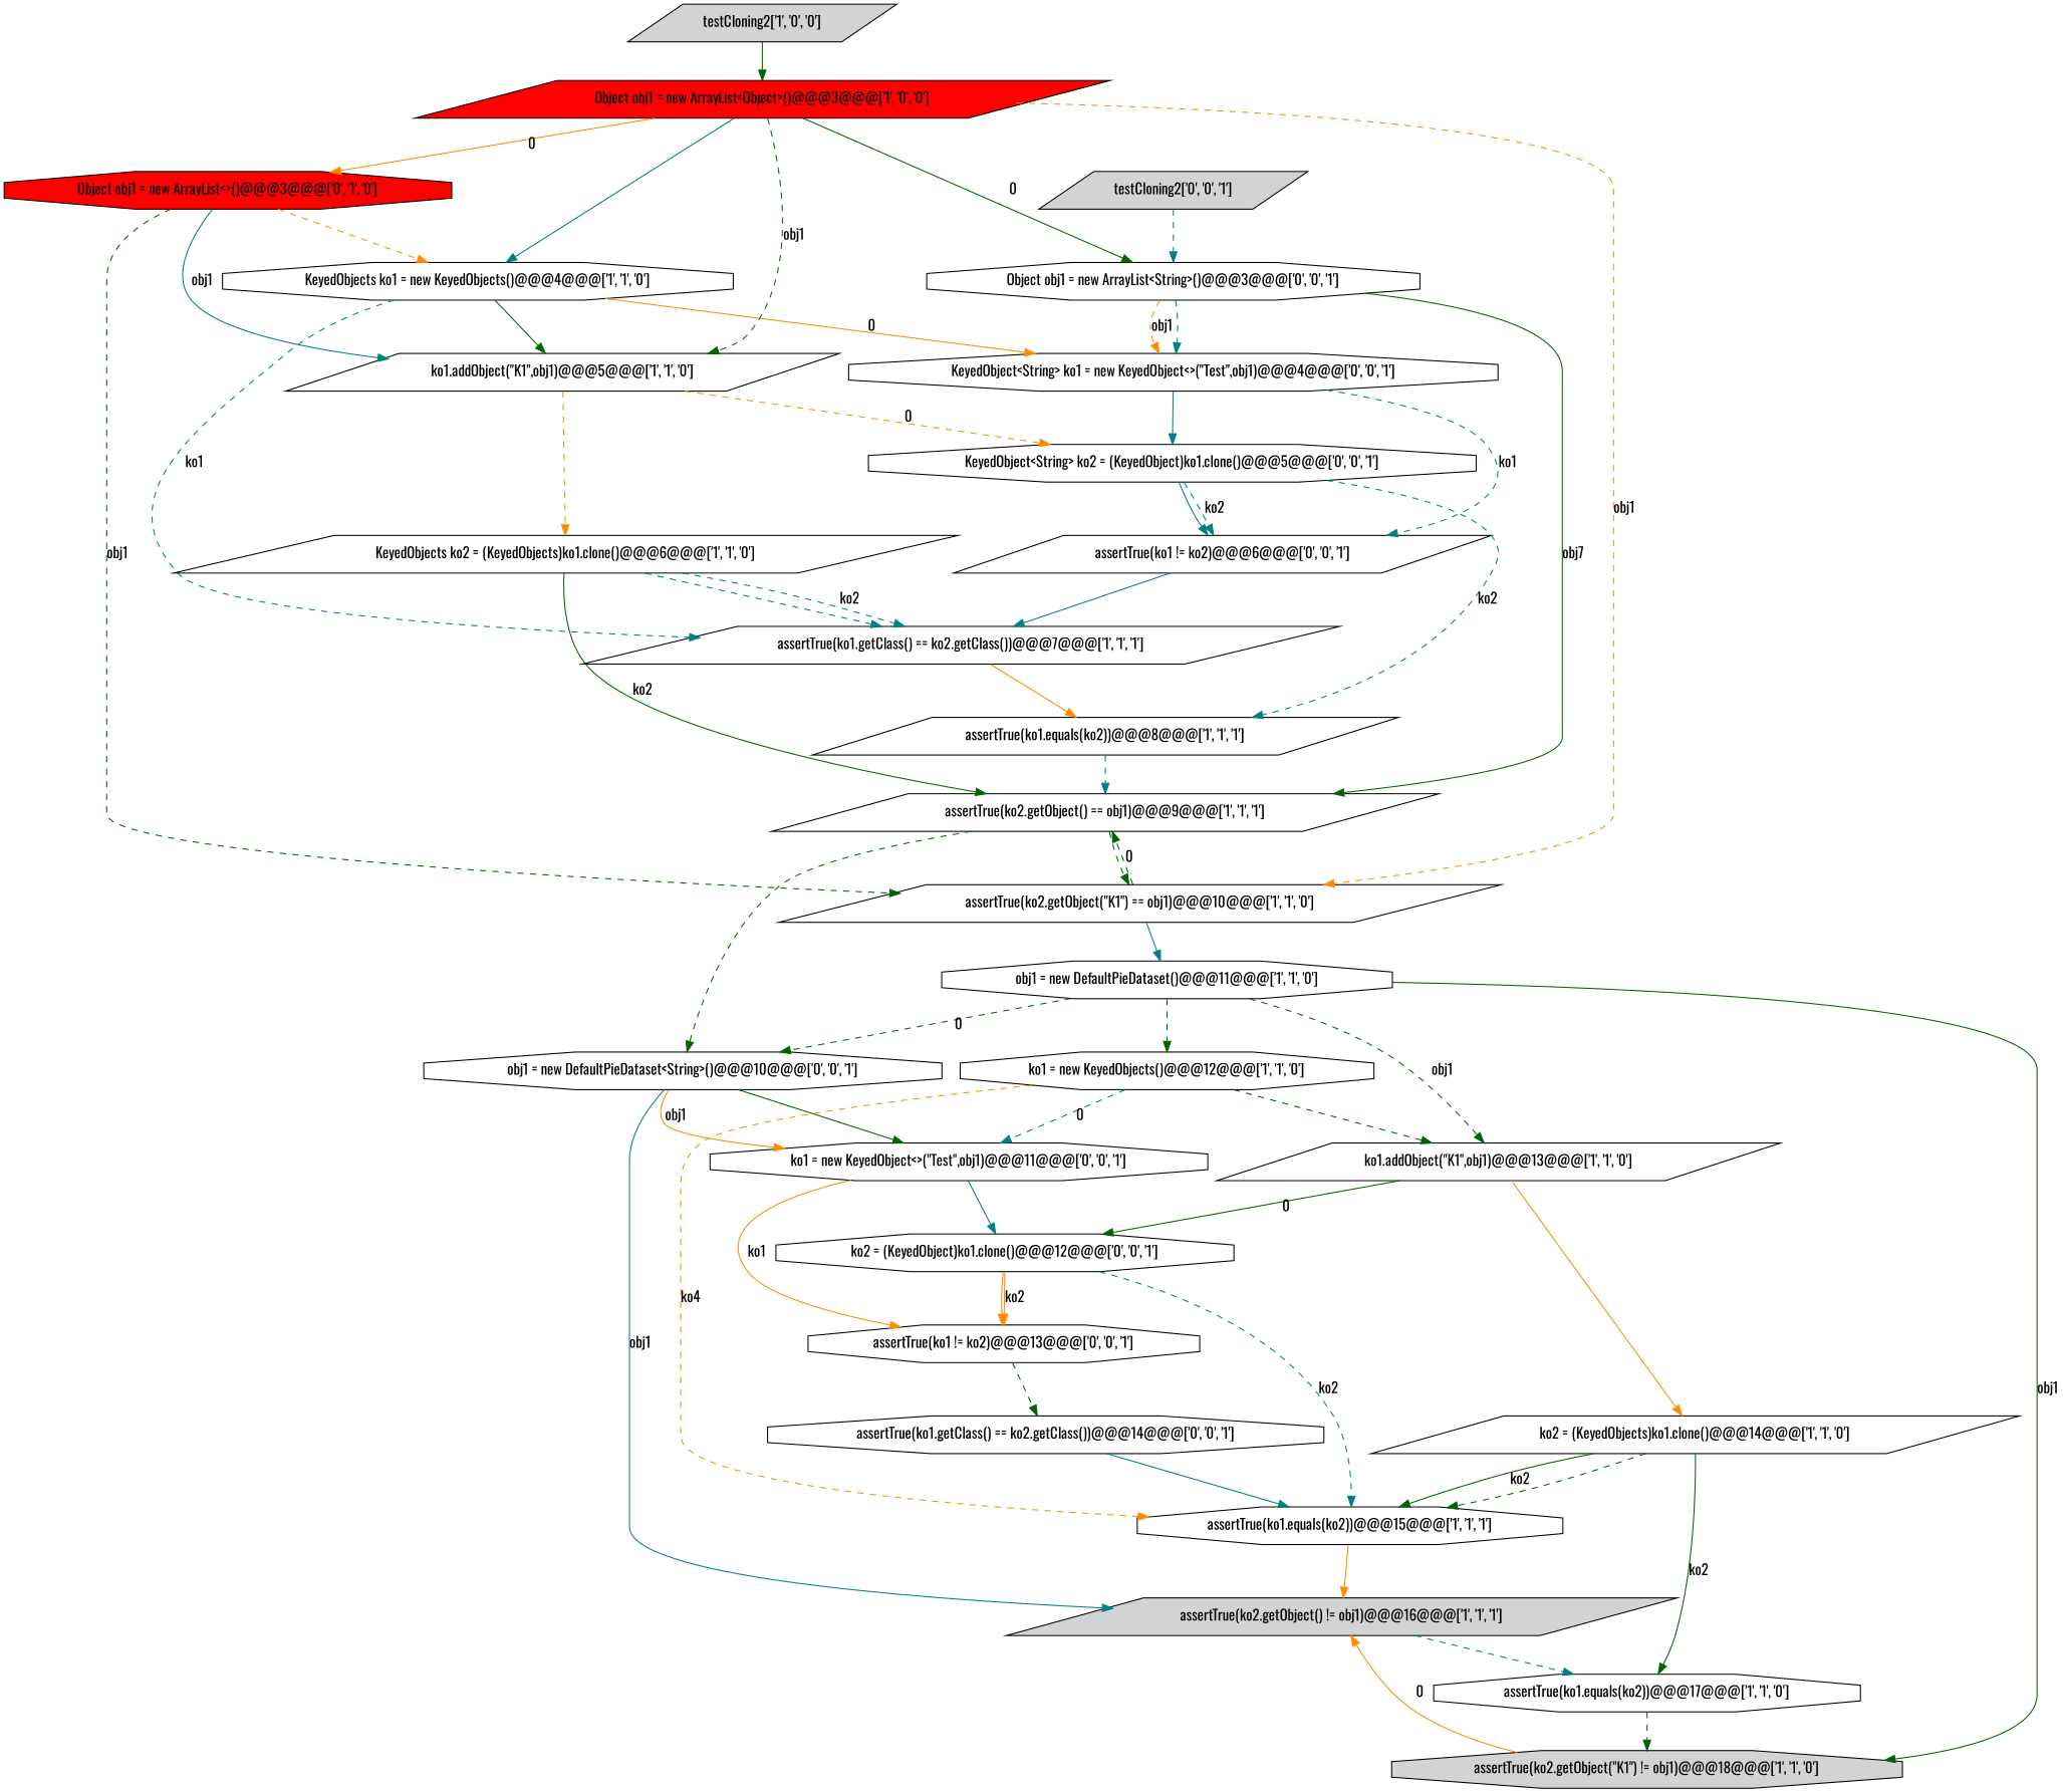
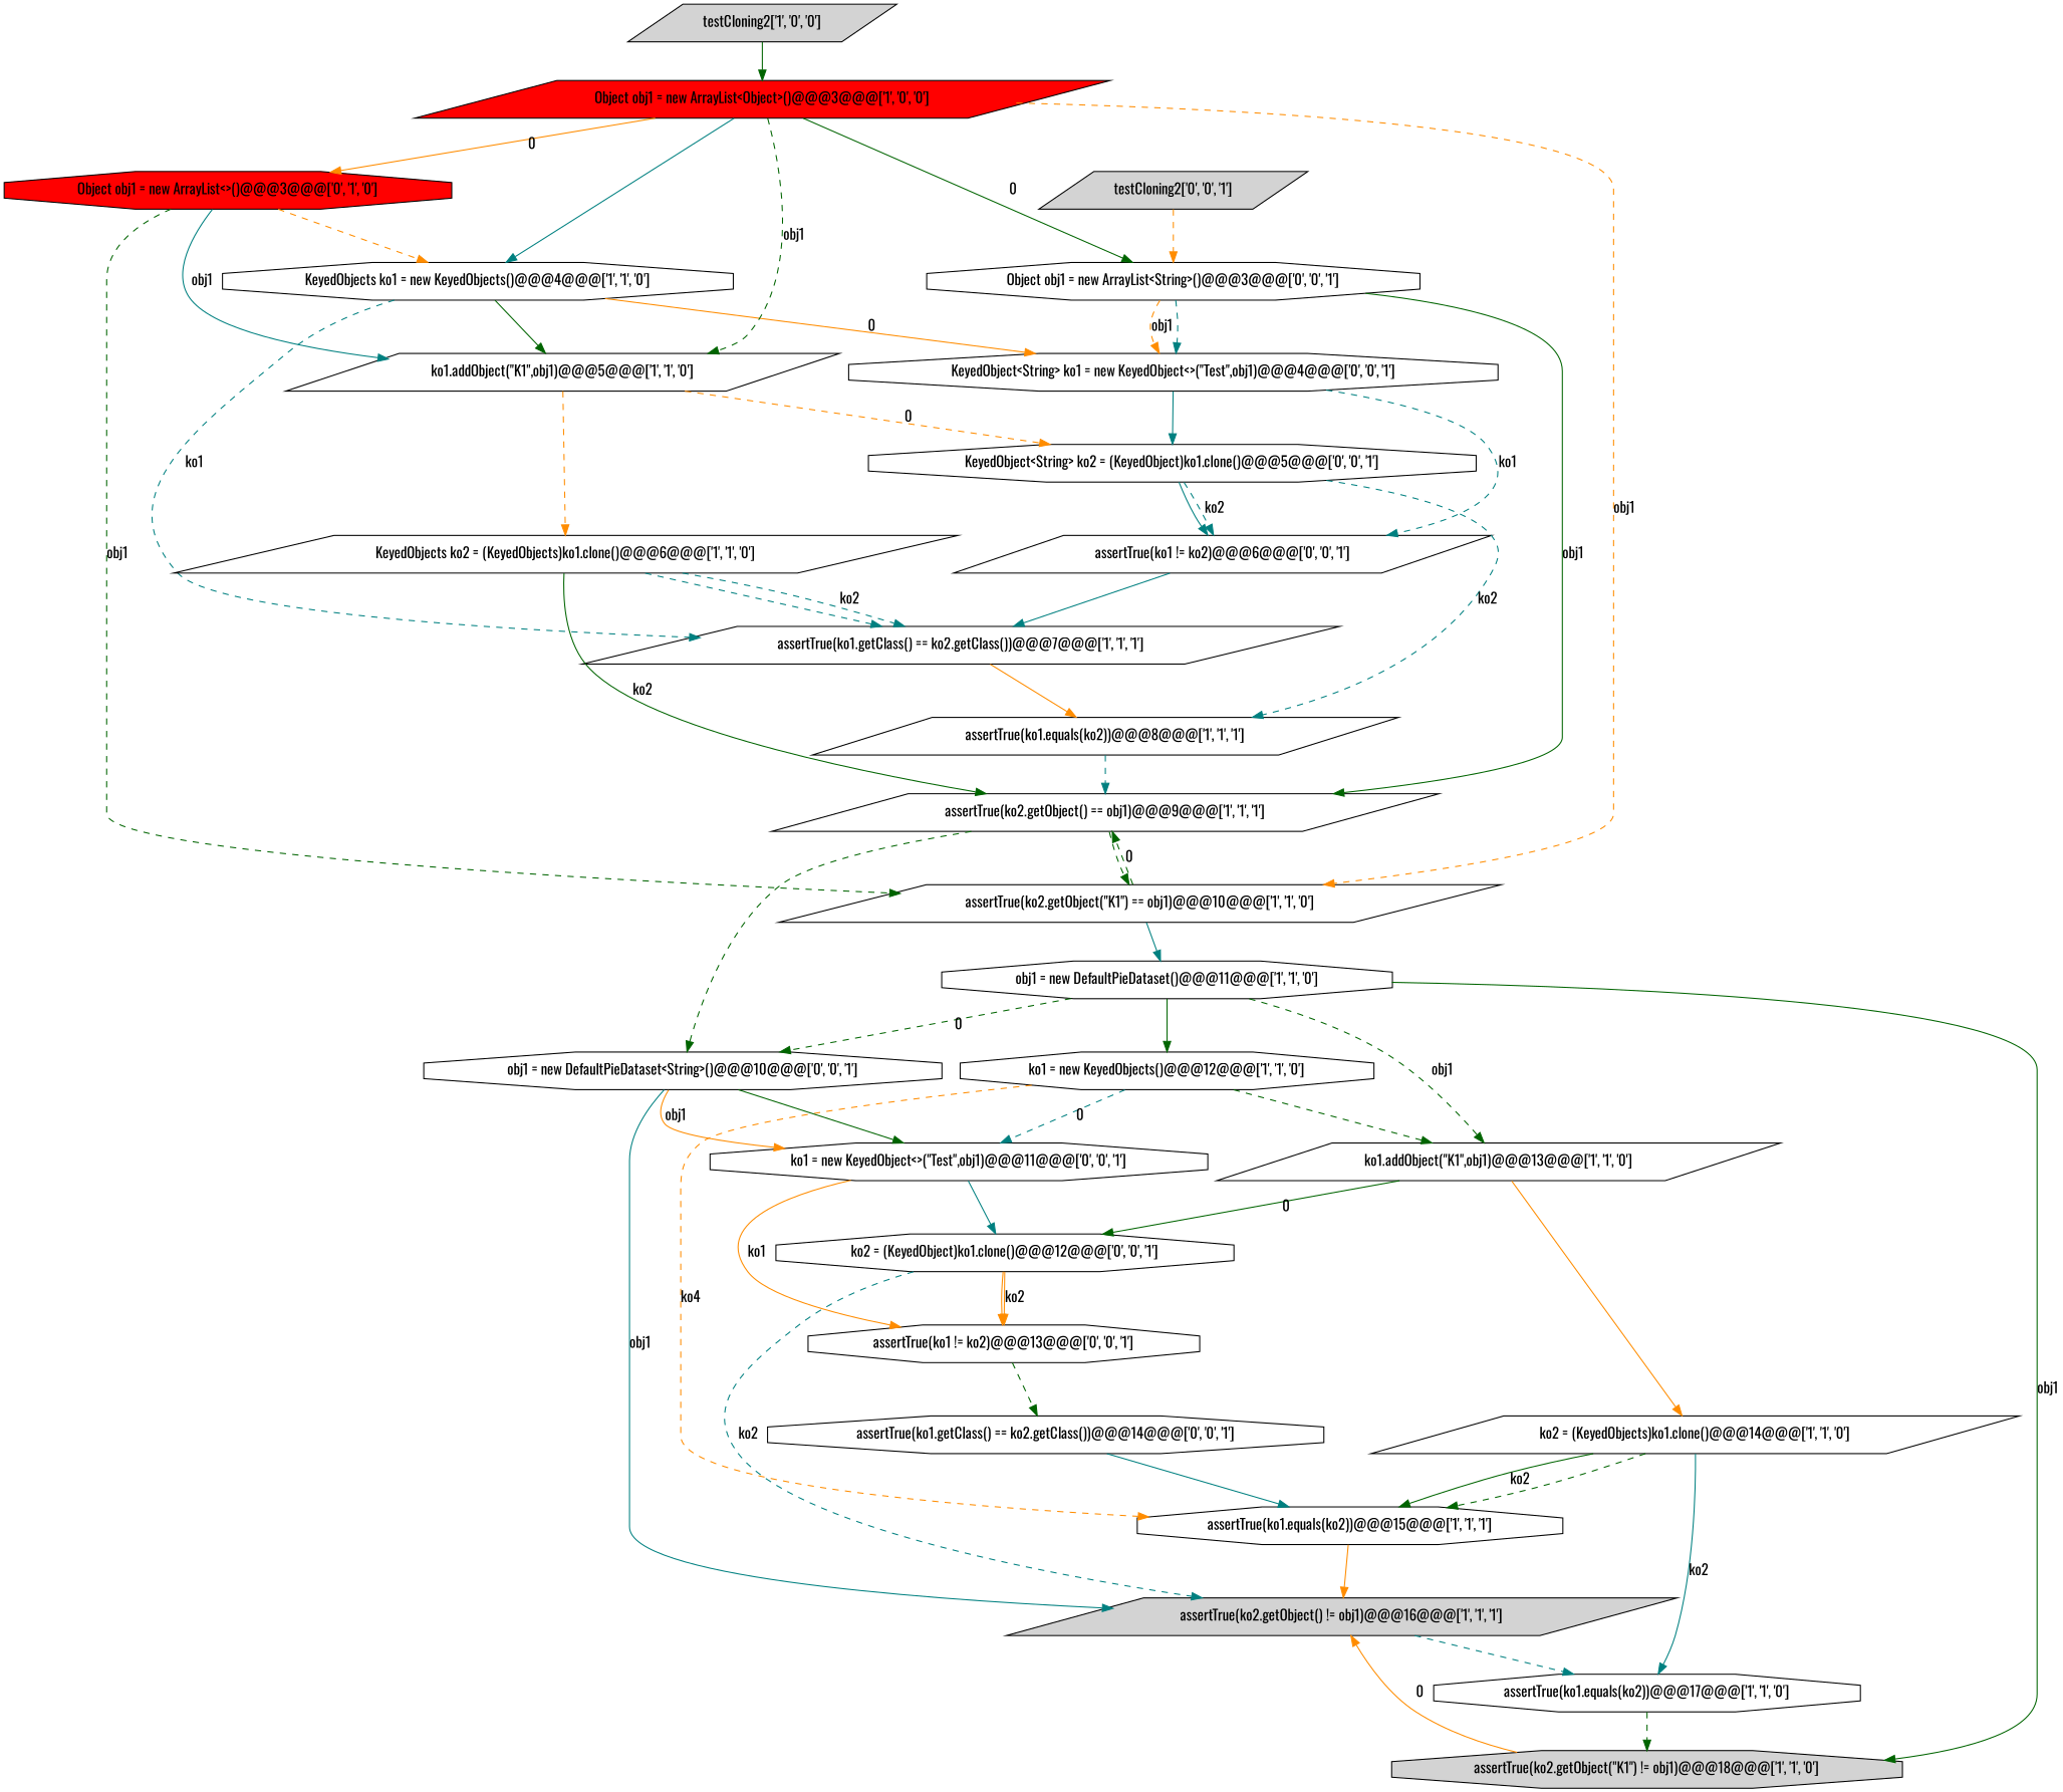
  digraph {
    fontname=Oswald
    node [fillcolor=white fontname=Oswald shape=octagon style=filled]
    edge [color=teal fontname=Oswald style=dashed]
    n1 [label="assertTrue(ko1.equals(ko2))@@@15@@@['1', '1', '1']"]
    n2 [fillcolor=lightgray label="assertTrue(ko2.getObject() != obj1)@@@16@@@['1', '1', '1']" shape=parallelogram]
    n3 [label="assertTrue(ko1.equals(ko2))@@@17@@@['1', '1', '0']"]
    n4 [fillcolor=lightgray label="assertTrue(ko2.getObject(\"K1\") != obj1)@@@18@@@['1', '1', '0']"]
    n5 [label="ko1 = new KeyedObjects()@@@12@@@['1', '1', '0']"]
    n6 [label="ko1.addObject(\"K1\",obj1)@@@13@@@['1', '1', '0']" shape=parallelogram]
    n7 [label="ko1 = new KeyedObject<>(\"Test\",obj1)@@@11@@@['0', '0', '1']"]
    n8 [label="ko2 = (KeyedObjects)ko1.clone()@@@14@@@['1', '1', '0']" shape=parallelogram]
    n9 [label="ko2 = (KeyedObject)ko1.clone()@@@12@@@['0', '0', '1']"]
    n10 [label="assertTrue(ko1 != ko2)@@@13@@@['0', '0', '1']"]
    n11 [fillcolor=red label="Object obj1 = new ArrayList<>()@@@3@@@['0', '1', '0']"]
    n12 [label="KeyedObjects ko1 = new KeyedObjects()@@@4@@@['1', '1', '0']"]
    n13 [label="assertTrue(ko2.getObject(\"K1\") == obj1)@@@10@@@['1', '1', '0']" shape=parallelogram]
    n14 [label="ko1.addObject(\"K1\",obj1)@@@5@@@['1', '1', '0']" shape=parallelogram]
    n15 [label="KeyedObject<String> ko1 = new KeyedObject<>(\"Test\",obj1)@@@4@@@['0', '0', '1']"]
    n16 [label="assertTrue(ko1.getClass() == ko2.getClass())@@@7@@@['1', '1', '1']" shape=parallelogram]
    n17 [label="obj1 = new DefaultPieDataset()@@@11@@@['1', '1', '0']"]
    n18 [label="assertTrue(ko2.getObject() == obj1)@@@9@@@['1', '1', '1']" shape=parallelogram]
    n19 [label="KeyedObject<String> ko2 = (KeyedObject)ko1.clone()@@@5@@@['0', '0', '1']"]
    n20 [label="KeyedObjects ko2 = (KeyedObjects)ko1.clone()@@@6@@@['1', '1', '0']" shape=parallelogram]
    n21 [label="assertTrue(ko1 != ko2)@@@6@@@['0', '0', '1']" shape=parallelogram]
    n22 [label="assertTrue(ko1.equals(ko2))@@@8@@@['1', '1', '1']" shape=parallelogram]
    n23 [label="assertTrue(ko1.getClass() == ko2.getClass())@@@14@@@['0', '0', '1']"]
    n24 [fillcolor=red label="Object obj1 = new ArrayList<Object>()@@@3@@@['1', '0', '0']" shape=parallelogram]
    n25 [label="Object obj1 = new ArrayList<String>()@@@3@@@['0', '0', '1']"]
    n26 [label="obj1 = new DefaultPieDataset<String>()@@@10@@@['0', '0', '1']"]
    n27 [fillcolor=lightgray label="testCloning2['1', '0', '0']" shape=parallelogram]
    n28 [fillcolor=lightgray label="testCloning2['0', '0', '1']" shape=parallelogram]
    n1 -> n2 [color=darkorange style=solid]
    n2 -> n3
    n3 -> n4 [color=darkgreen]
    n4 -> n2 [color=darkorange label=0 style=solid]
    n5 -> n1 [color=darkorange label=ko4]
    n5 -> n6 [color=darkgreen]
    n5 -> n7 [label=0]
    n6 -> n8 [color=darkorange style=solid]
    n6 -> n9 [color=darkgreen label=0 style=solid]
    n7 -> n9 [style=solid]
    n7 -> n10 [color=darkorange label=ko1 style=solid]
    n8 -> n1 [color=darkgreen]
    n8 -> n1 [color=darkgreen label=ko2 style=solid]
-   n8 -> n3 [color=darkgreen label=ko2 style=solid]
-   n9 -> n1 [label=ko2]
+   n8 -> n3 [label=ko2 style=solid]
+   n9 -> n2 [label=ko2]
    n9 -> n10 [color=darkorange label=ko2 style=solid]
    n9 -> n10 [color=darkorange style=solid]
    n10 -> n23 [color=darkgreen]
    n11 -> n12 [color=darkorange]
    n11 -> n13 [color=darkgreen label=obj1]
    n11 -> n14 [label=obj1 style=solid]
    n12 -> n14 [color=darkgreen style=solid]
    n12 -> n15 [color=darkorange label=0 style=solid]
    n12 -> n16 [label=ko1]
    n13 -> n17 [style=solid]
    n13 -> n18 [color=darkgreen label=0]
    n14 -> n19 [color=darkorange label=0]
    n14 -> n20 [color=darkorange]
    n15 -> n19 [style=solid]
    n15 -> n21 [label=ko1]
    n16 -> n22 [color=darkorange style=solid]
    n17 -> n4 [color=darkgreen label=obj1 style=solid]
-   n17 -> n5 [color=darkgreen]
+   n17 -> n5 [color=darkgreen style=solid]
    n17 -> n6 [color=darkgreen label=obj1]
    n17 -> n26 [color=darkgreen label=0]
    n18 -> n13 [color=darkgreen]
    n18 -> n26 [color=darkgreen]
    n19 -> n21 [style=solid]
    n19 -> n21 [label=ko2]
    n19 -> n22 [label=ko2]
    n20 -> n16
    n20 -> n16 [label=ko2]
    n20 -> n18 [color=darkgreen label=ko2 style=solid]
    n21 -> n16 [style=solid]
    n22 -> n18
    n23 -> n1 [style=solid]
    n24 -> n11 [color=darkorange label=0 style=solid]
    n24 -> n12 [style=solid]
    n24 -> n13 [color=darkorange label=obj1]
    n24 -> n14 [color=darkgreen label=obj1]
    n24 -> n25 [color=darkgreen label=0 style=solid]
    n25 -> n15
    n25 -> n15 [color=darkorange label=obj1]
-   n25 -> n18 [color=darkgreen label=obj7 style=solid]
+   n25 -> n18 [color=darkgreen label=obj1 style=solid]
    n26 -> n2 [label=obj1 style=solid]
    n26 -> n7 [color=darkorange label=obj1 style=solid]
    n26 -> n7 [color=darkgreen style=solid]
    n27 -> n24 [color=darkgreen style=solid]
-   n28 -> n25
+   n28 -> n25 [color=darkorange]
  }
